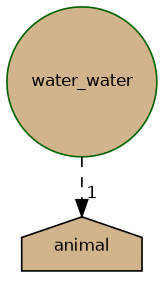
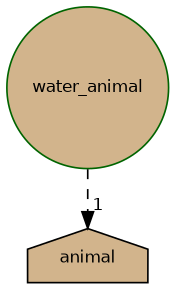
  digraph {
    compound=true
    node [fillcolor=tan fontname=Helvetica fontsize=10 style=filled]
-   n1 [label=water_water pencolor=black shape=circle color=darkgreen]
+   n1 [label=water_animal pencolor=black shape=circle color=darkgreen]
    n2 [label=animal shape=house color=black]
    n1 -> n2 [headlabel=1 labeldistance=1.5 labelfontname=Helvetica labelfontsize=10 style=dashed]
  }
